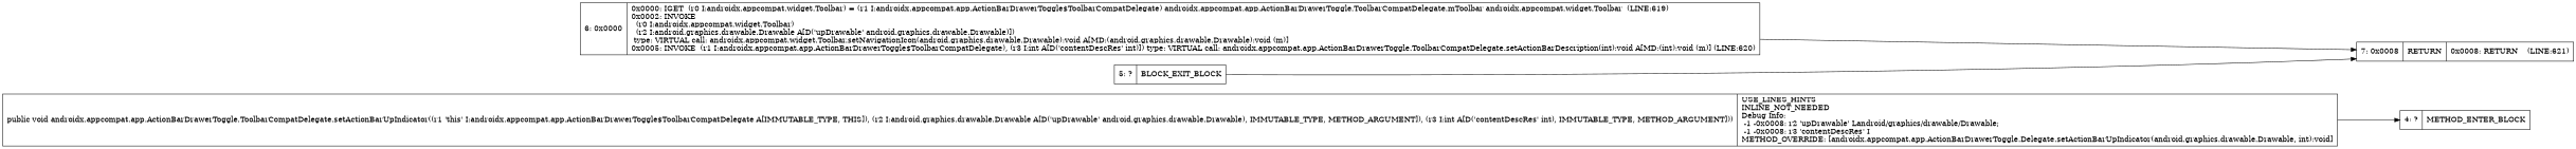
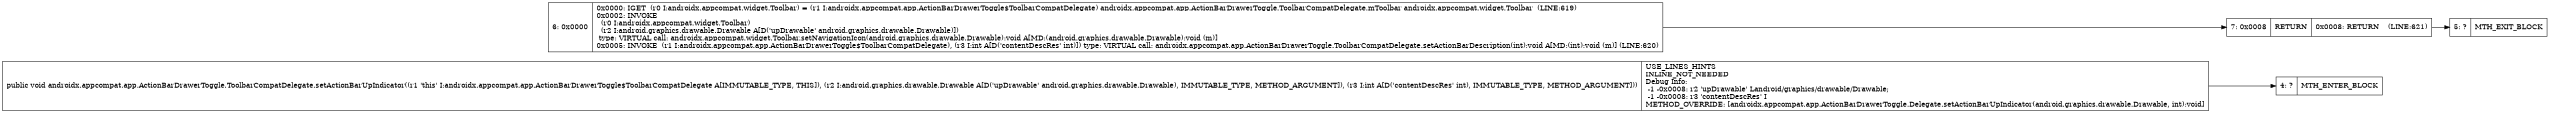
  digraph {
    rankdir=LR
    node [shape=record]
-   n1 [label="{4\:\ ?|METHOD_ENTER_BLOCK\l}"]
+   n1 [label="{4\:\ ?|MTH_ENTER_BLOCK\l}"]
    n2 [label="{6\:\ 0x0000|0x0000: IGET  (r0 I:androidx.appcompat.widget.Toolbar) = (r1 I:androidx.appcompat.app.ActionBarDrawerToggle$ToolbarCompatDelegate) androidx.appcompat.app.ActionBarDrawerToggle.ToolbarCompatDelegate.mToolbar androidx.appcompat.widget.Toolbar  (LINE:619)\l0x0002: INVOKE  \l  (r0 I:androidx.appcompat.widget.Toolbar)\l  (r2 I:android.graphics.drawable.Drawable A[D('upDrawable' android.graphics.drawable.Drawable)])\l type: VIRTUAL call: androidx.appcompat.widget.Toolbar.setNavigationIcon(android.graphics.drawable.Drawable):void A[MD:(android.graphics.drawable.Drawable):void (m)]\l0x0005: INVOKE  (r1 I:androidx.appcompat.app.ActionBarDrawerToggle$ToolbarCompatDelegate), (r3 I:int A[D('contentDescRes' int)]) type: VIRTUAL call: androidx.appcompat.app.ActionBarDrawerToggle.ToolbarCompatDelegate.setActionBarDescription(int):void A[MD:(int):void (m)] (LINE:620)\l}"]
    n3 [label="{7\:\ 0x0008|RETURN\l|0x0008: RETURN    (LINE:621)\l}"]
-   n4 [label="{5\:\ ?|BLOCK_EXIT_BLOCK\l}"]
+   n4 [label="{5\:\ ?|MTH_EXIT_BLOCK\l}"]
    n5 [label="{public void androidx.appcompat.app.ActionBarDrawerToggle.ToolbarCompatDelegate.setActionBarUpIndicator((r1 'this' I:androidx.appcompat.app.ActionBarDrawerToggle$ToolbarCompatDelegate A[IMMUTABLE_TYPE, THIS]), (r2 I:android.graphics.drawable.Drawable A[D('upDrawable' android.graphics.drawable.Drawable), IMMUTABLE_TYPE, METHOD_ARGUMENT]), (r3 I:int A[D('contentDescRes' int), IMMUTABLE_TYPE, METHOD_ARGUMENT]))  | USE_LINES_HINTS\lINLINE_NOT_NEEDED\lDebug Info:\l  \-1 \-0x0008: r2 'upDrawable' Landroid\/graphics\/drawable\/Drawable;\l  \-1 \-0x0008: r3 'contentDescRes' I\lMETHOD_OVERRIDE: [androidx.appcompat.app.ActionBarDrawerToggle.Delegate.setActionBarUpIndicator(android.graphics.drawable.Drawable, int):void]\l}"]
    n2 -> n3
-   n4 -> n3
+   n3 -> n4
    n5 -> n1
  }
